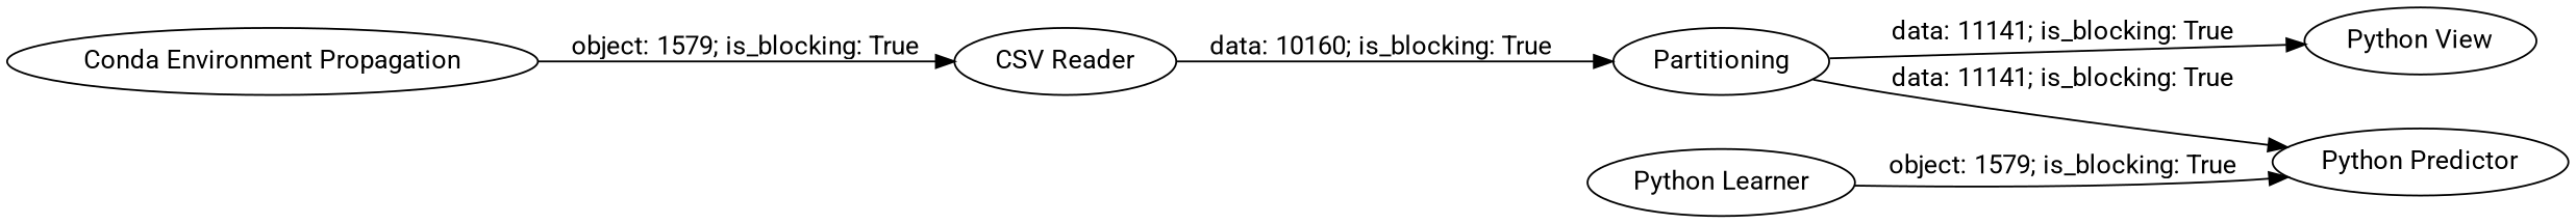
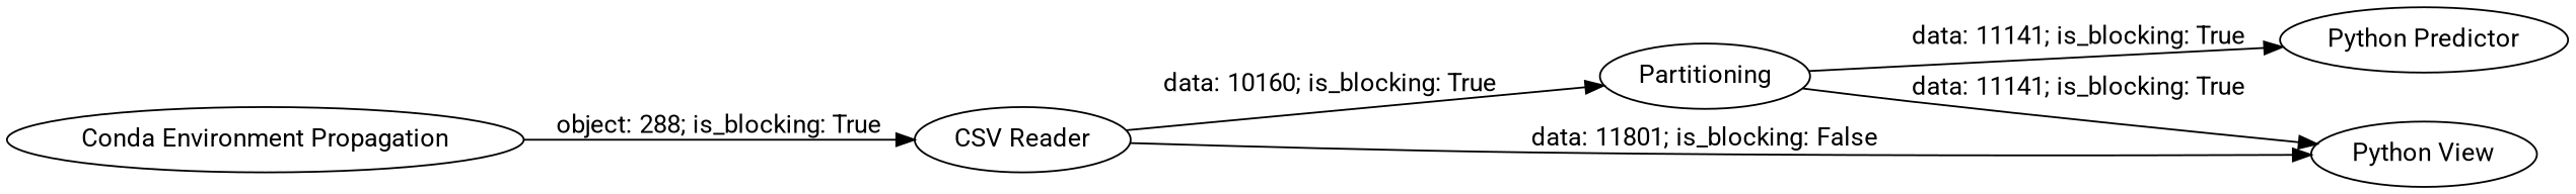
  digraph {
    fontname=Roboto
    rankdir=LR
    node [fontname=Roboto]
    edge [fontname=Roboto]
    n1 [label="Conda Environment Propagation"]
    n2 [label="CSV Reader"]
    n3 [label=Partitioning]
    n4 [label="Python View"]
-   n5 [label="Python Learner"]
    n6 [label="Python Predictor"]
-   n1 -> n2 [label="object: 1579; is_blocking: True"]
+   n1 -> n2 [label="object: 288; is_blocking: True"]
    n2 -> n3 [label="data: 10160; is_blocking: True"]
+   n2 -> n4 [label="data: 11801; is_blocking: False"]
    n3 -> n4 [label="data: 11141; is_blocking: True"]
    n3 -> n6 [label="data: 11141; is_blocking: True"]
-   n5 -> n6 [label="object: 1579; is_blocking: True"]
  }
